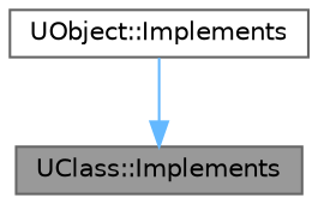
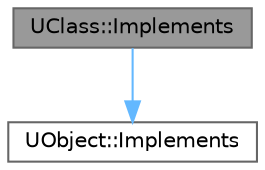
  digraph {
    rankdir=TB
    node [fontname=Helvetica fontsize=10 shape=box style=filled]
    n1 [color=gray40 fillcolor=grey60 fontcolor=black height=0.2 label="UClass::Implements" width=0.4]
    n2 [color=grey40 fillcolor=white height=0.2 label="UObject::Implements" width=0.4]
-   n2 -> n1 [color=steelblue1 fontname=Helvetica fontsize=10 labelfontname=Helvetica labelfontsize=10 style=solid]
+   n1 -> n2 [color=steelblue1 fontname=Helvetica fontsize=10 labelfontname=Helvetica labelfontsize=10 style=solid]
  }
